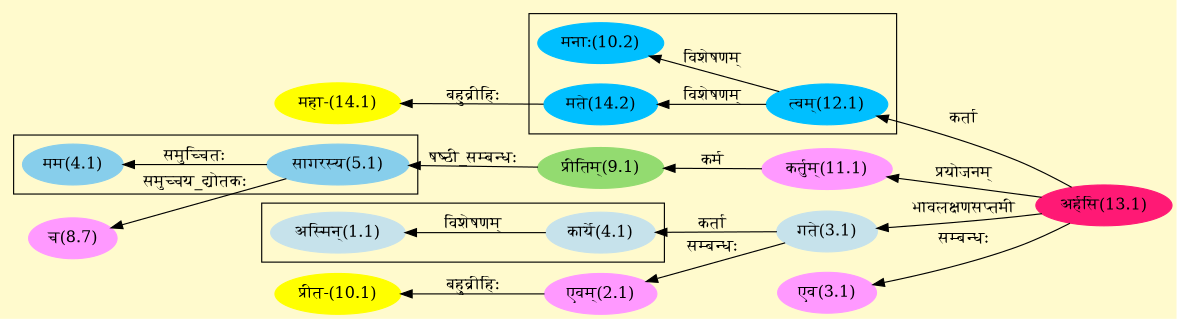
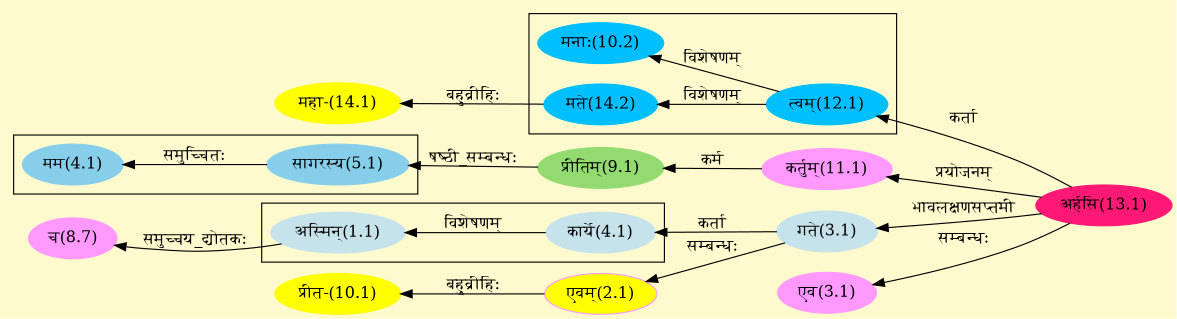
  digraph {
    bgcolor=lemonchiffon1
    compound=true
    rankdir=LR
    node [color="#FF99FF" style=filled]
    edge [dir=back]
    n1 [color="#C6E2EB" label="अस्मिन्(1.1)"]
    n2 [color="#C6E2EB" label="कार्ये(4.1)"]
    n3 [color="#87CEEB" label="मम(4.1)"]
    n4 [color="#87CEEB" label="सागरस्य(5.1)"]
    n5 [color="#00BFFF" label="मनाः(10.2)"]
    n6 [color="#00BFFF" label="त्वम्(12.1)"]
    n7 [color="#00BFFF" label="मते(14.2)"]
    n8 [color="#C6E2EB" label="गते(3.1)"]
    n9 [color="#93DB70" label="प्रीतिम्(9.1)"]
    n10 [color="#FF1975" label="अर्हसि(13.1)"]
    n11 [label="कर्तुम्(11.1)"]
-   n12 [label="एवम्(2.1)"]
+   n12 [label="एवम्(2.1)" fillcolor="#FFFF00"]
    n13 [label="एव(3.1)"]
    n14 [label="च(8.7)"]
    n15 [color="#FFFF00" label="प्रीत-(10.1)"]
    n16 [color="#FFFF00" label="महा-(14.1)"]
    subgraph cluster_1 {
      n1
      n2
    }
    subgraph cluster_2 {
      n3
      n4
    }
    subgraph cluster_3 {
      n5
      n6
      n7
    }
    n1 -> n2 [label="विशेषणम्"]
    n2 -> n8 [label="कर्ता"]
    n3 -> n4 [label="समुच्चितः"]
    n4 -> n9 [label="षष्ठी_सम्बन्धः"]
    n5 -> n6 [label="विशेषणम्"]
    n6 -> n10 [label="कर्ता"]
    n7 -> n6 [label="विशेषणम्"]
    n8 -> n10 [label="भावलक्षणसप्तमी"]
    n9 -> n11 [label="कर्म"]
    n11 -> n10 [label="प्रयोजनम्"]
    n12 -> n8 [label="सम्बन्धः"]
    n13 -> n10 [label="सम्बन्धः"]
-   n14 -> n4 [label="समुच्चय_द्योतकः"]
+   n14 -> n1 [label="समुच्चय_द्योतकः"]
    n15 -> n12 [label="बहुव्रीहिः"]
    n16 -> n7 [label="बहुव्रीहिः"]
  }
